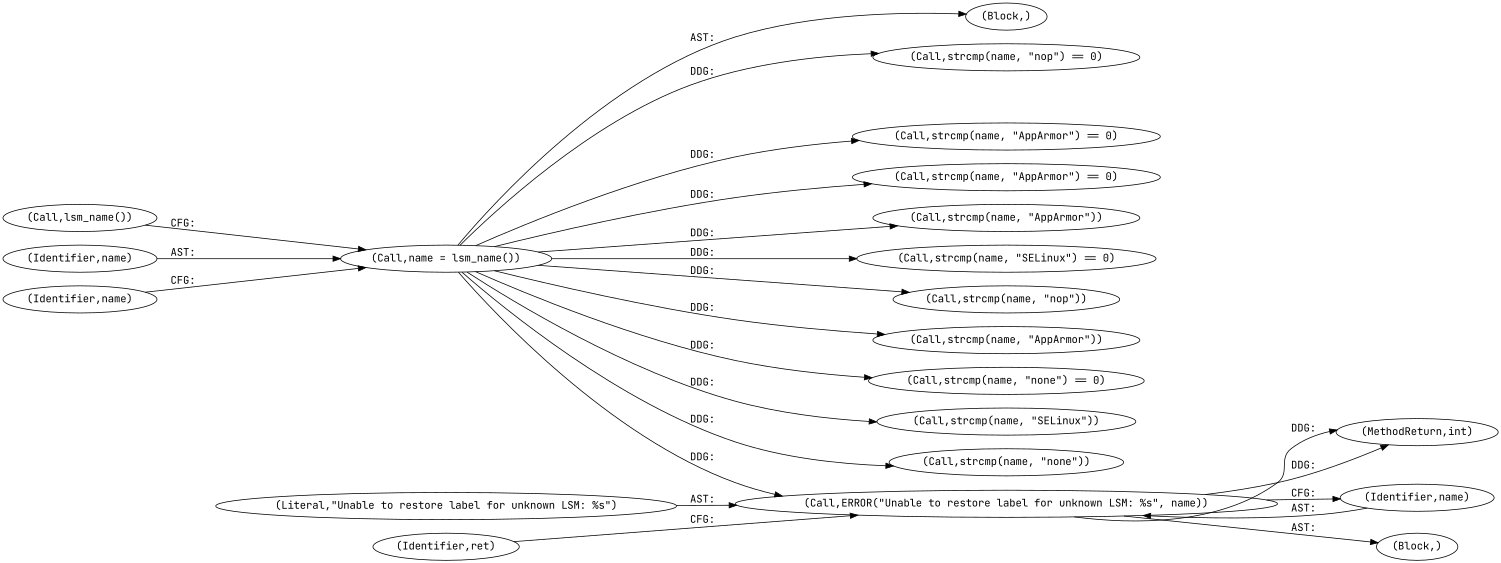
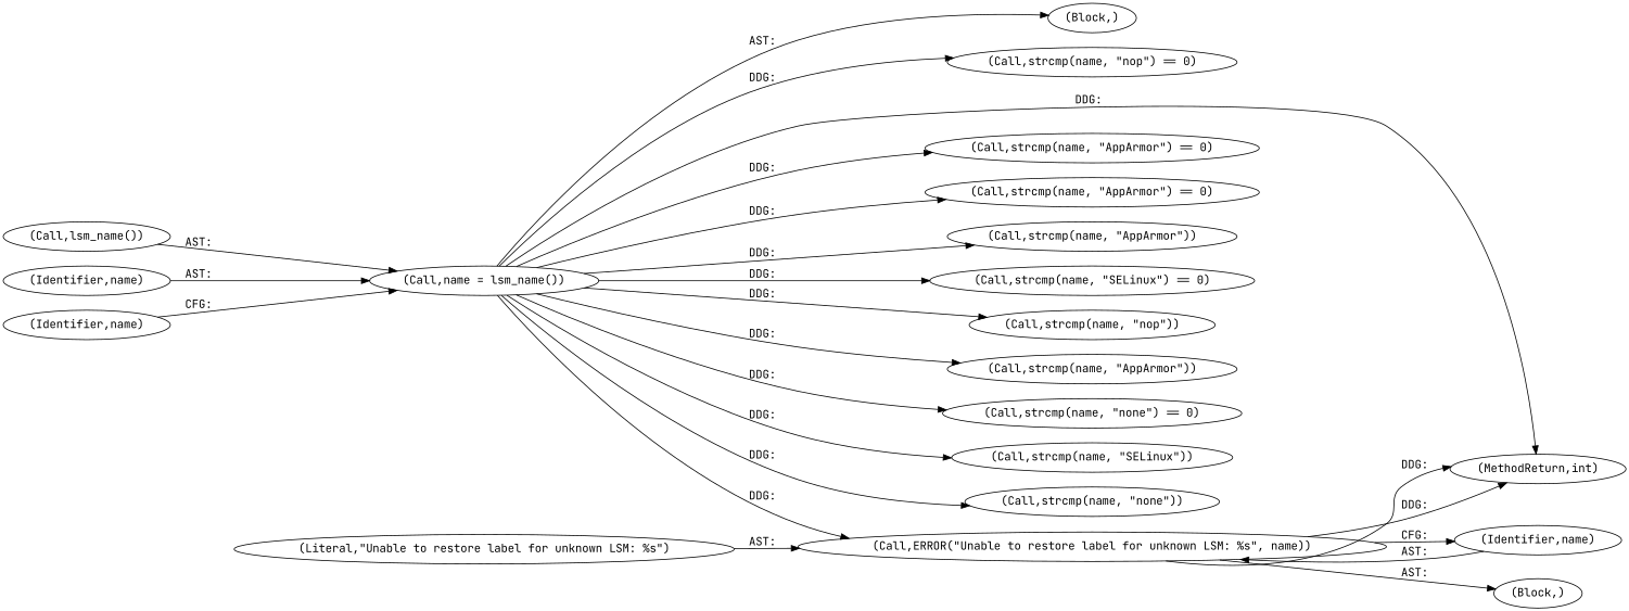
  digraph {
    fontname="JetBrains Mono"
    rankdir=LR
    node [fontname="JetBrains Mono"]
    edge [fontname="JetBrains Mono"]
    n1 [label="(Call,ERROR(\"Unable to restore label for unknown LSM: %s\", name))"]
    n2 [label="(MethodReturn,int)"]
    n3 [label="(Identifier,name)"]
    n4 [label="(Block,)"]
    n5 [label="(Call,name = lsm_name())"]
    n6 [label="(Call,strcmp(name, \"AppArmor\") == 0)"]
    n7 [label="(Call,strcmp(name, \"AppArmor\") == 0)"]
    n8 [label="(Call,strcmp(name, \"AppArmor\"))"]
    n9 [label="(Call,strcmp(name, \"SELinux\") == 0)"]
    n10 [label="(Call,strcmp(name, \"nop\"))"]
    n11 [label="(Call,strcmp(name, \"AppArmor\"))"]
    n12 [label="(Call,strcmp(name, \"none\") == 0)"]
    n13 [label="(Call,strcmp(name, \"SELinux\"))"]
    n14 [label="(Call,strcmp(name, \"none\"))"]
    n15 [label="(Block,)"]
    n16 [label="(Call,strcmp(name, \"nop\") == 0)"]
    n17 [label="(Call,lsm_name())"]
    n18 [label="(Literal,\"Unable to restore label for unknown LSM: %s\")"]
-   n19 [label="(Identifier,ret)"]
    n20 [label="(Identifier,name)"]
    n21 [label="(Identifier,name)"]
    n1 -> n2 [label="DDG: "]
    n1 -> n2 [label="DDG: "]
    n1 -> n3 [label="CFG: "]
    n1 -> n4 [label="AST: "]
    n3 -> n1 [label="AST: "]
    n5 -> n1 [label="DDG: "]
+   n5 -> n2 [label="DDG: "]
    n5 -> n6 [label="DDG: "]
    n5 -> n7 [label="DDG: "]
    n5 -> n8 [label="DDG: "]
    n5 -> n9 [label="DDG: "]
    n5 -> n10 [label="DDG: "]
    n5 -> n11 [label="DDG: "]
    n5 -> n12 [label="DDG: "]
    n5 -> n13 [label="DDG: "]
    n5 -> n14 [label="DDG: "]
    n5 -> n15 [label="AST: "]
    n5 -> n16 [label="DDG: "]
-   n17 -> n5 [label="CFG: "]
+   n17 -> n5 [label="AST: "]
    n18 -> n1 [label="AST: "]
-   n19 -> n1 [label="CFG: "]
    n20 -> n5 [label="AST: "]
    n21 -> n5 [label="CFG: "]
  }
